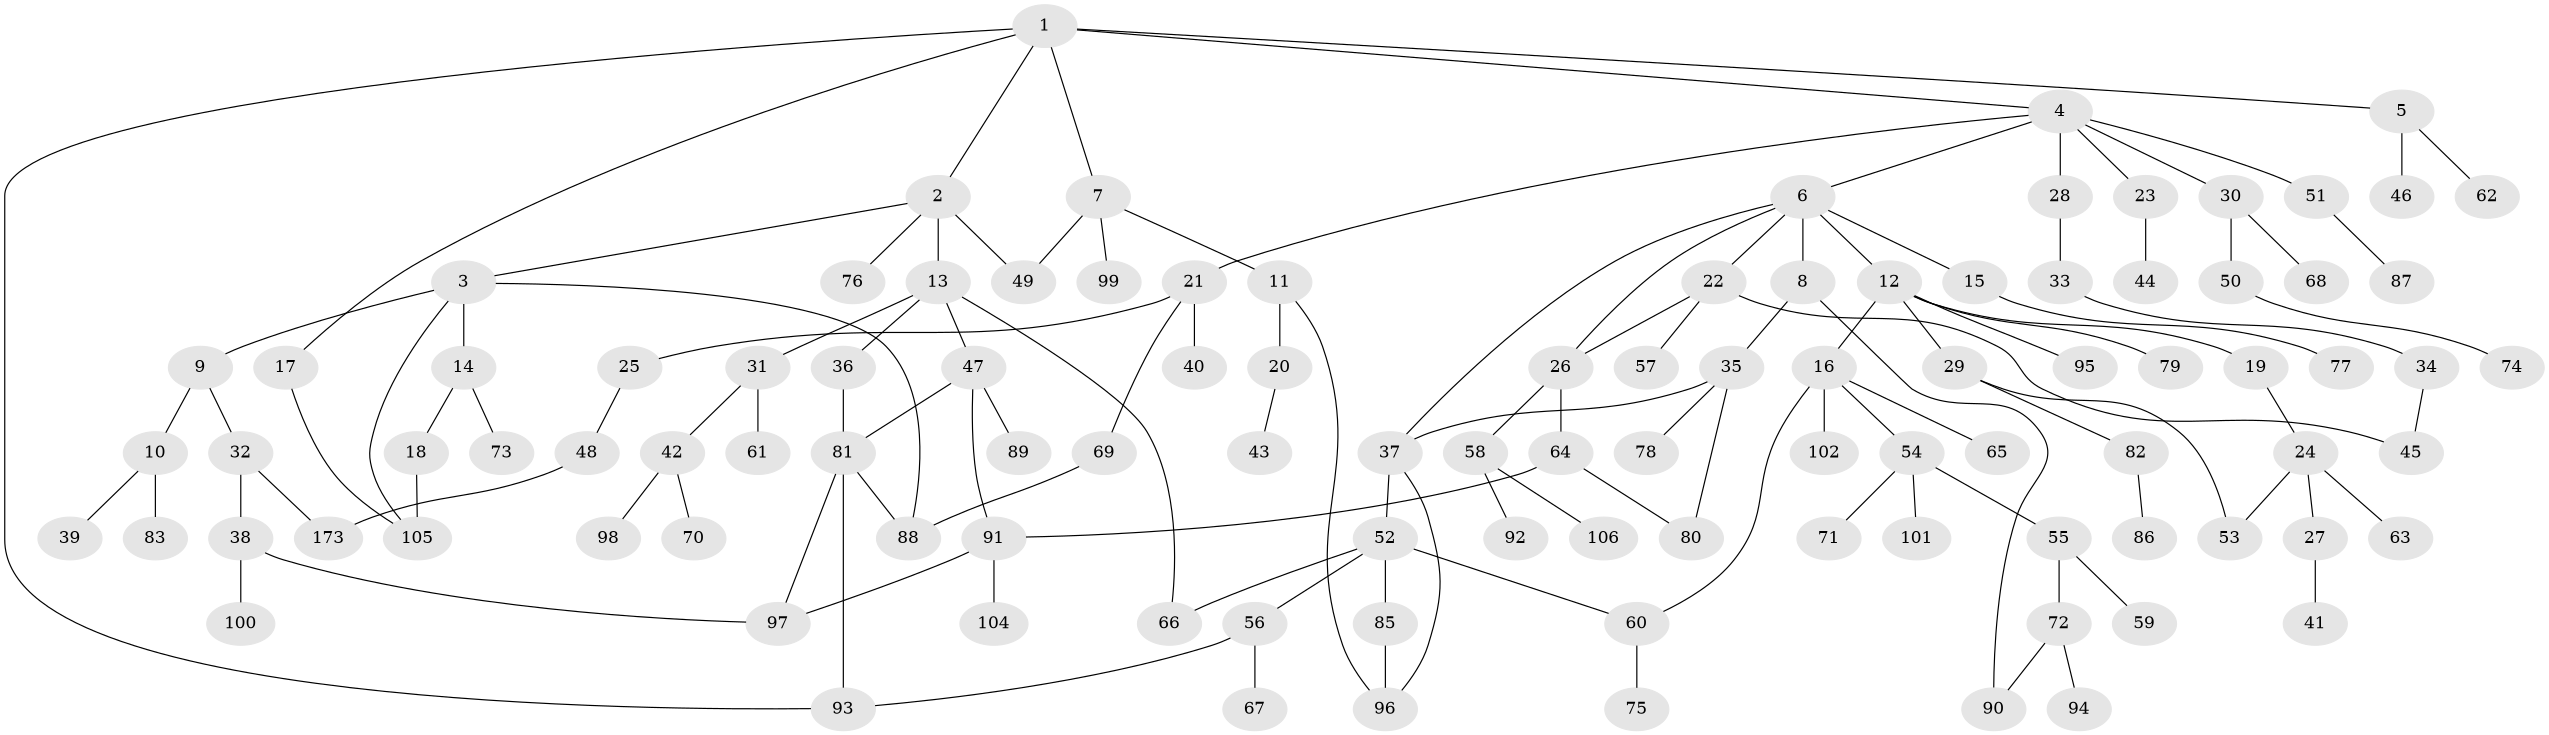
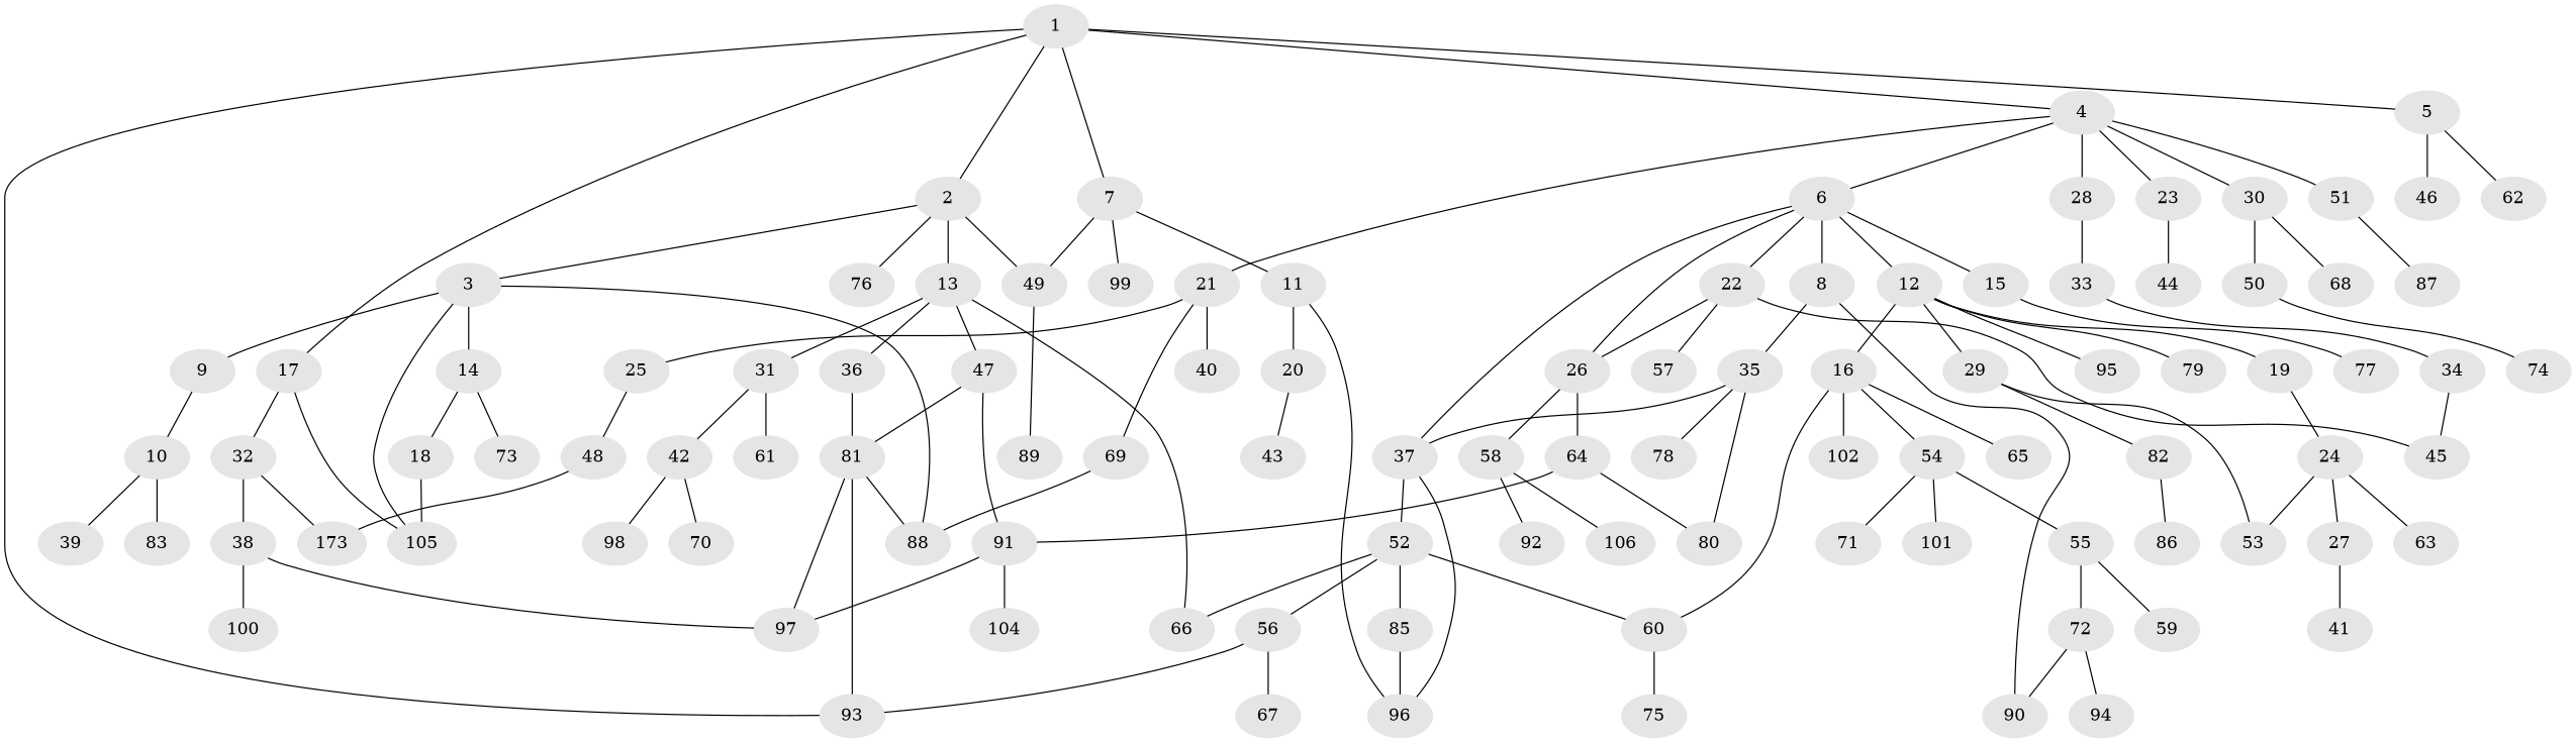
  graph {
    node [color=gray90 style=filled]
    1
    2
    4
    5
    7
    17
    93
    3
    13
    49
    76
    6
    21
    23
    28
    30
    51
    46
    62
    11
    99
    105
    32
    9
    14
    88
    31
    36
    47
    66
    89
    10
    18
    73
    8
    12
    15
    22
    26
    37
    25
    40
    69
    44
    33
    50
    68
    87
    35
    90
    16
    19
    29
    79
    95
    77
    45
    57
    58
    64
    96
    52
    20
    78
    80
    39
    83
    43
    54
    60
    65
    102
    24
    53
    82
    42
    61
    81
    91
    55
    71
    101
    75
    38
    n85 [label=173]
    27
    63
    48
    41
    72
    94
    92
    106
    34
    86
    74
    70
    98
    97
    100
    56
    85
    104
    67
    59
    1 -- 2
    1 -- 4
    1 -- 5
    1 -- 7
    1 -- 17
    1 -- 93
    2 -- 3
    2 -- 13
    2 -- 49
    2 -- 76
    4 -- 6
    4 -- 21
    4 -- 23
    4 -- 28
    4 -- 30
    4 -- 51
    5 -- 46
    5 -- 62
    7 -- 49
    7 -- 11
    7 -- 99
    17 -- 105
-   9 -- 32
+   17 -- 32
    3 -- 105
    3 -- 9
    3 -- 14
    3 -- 88
    13 -- 31
    13 -- 36
    13 -- 47
    13 -- 66
-   47 -- 89
+   49 -- 89
    6 -- 8
    6 -- 12
    6 -- 15
    6 -- 22
    6 -- 26
    6 -- 37
    21 -- 25
    21 -- 40
    21 -- 69
    23 -- 44
    28 -- 33
    30 -- 50
    30 -- 68
    51 -- 87
    11 -- 96
    11 -- 20
    32 -- 38
    32 -- n85
    9 -- 10
    14 -- 18
    14 -- 73
    31 -- 42
    31 -- 61
    36 -- 81
    47 -- 81
    47 -- 91
    10 -- 39
    10 -- 83
    18 -- 105
    8 -- 35
    8 -- 90
    12 -- 16
    12 -- 19
    12 -- 29
    12 -- 79
    12 -- 95
    15 -- 77
    22 -- 26
    22 -- 45
    22 -- 57
    26 -- 58
    26 -- 64
    37 -- 96
    37 -- 52
    25 -- 48
    69 -- 88
    33 -- 34
    50 -- 74
    35 -- 37
    35 -- 78
    35 -- 80
    16 -- 54
    16 -- 60
    16 -- 65
    16 -- 102
    19 -- 24
    29 -- 53
    29 -- 82
    58 -- 92
    58 -- 106
    64 -- 80
    64 -- 91
    52 -- 66
    52 -- 60
    52 -- 56
    52 -- 85
    20 -- 43
    54 -- 55
    54 -- 71
    54 -- 101
    60 -- 75
    24 -- 53
    24 -- 27
    24 -- 63
    82 -- 86
    42 -- 70
    42 -- 98
    81 -- 93
    81 -- 88
    81 -- 97
    91 -- 97
    91 -- 104
    55 -- 72
    55 -- 59
    38 -- 97
    38 -- 100
    27 -- 41
    48 -- n85
    72 -- 90
    72 -- 94
    34 -- 45
    56 -- 93
    56 -- 67
    85 -- 96
  }
